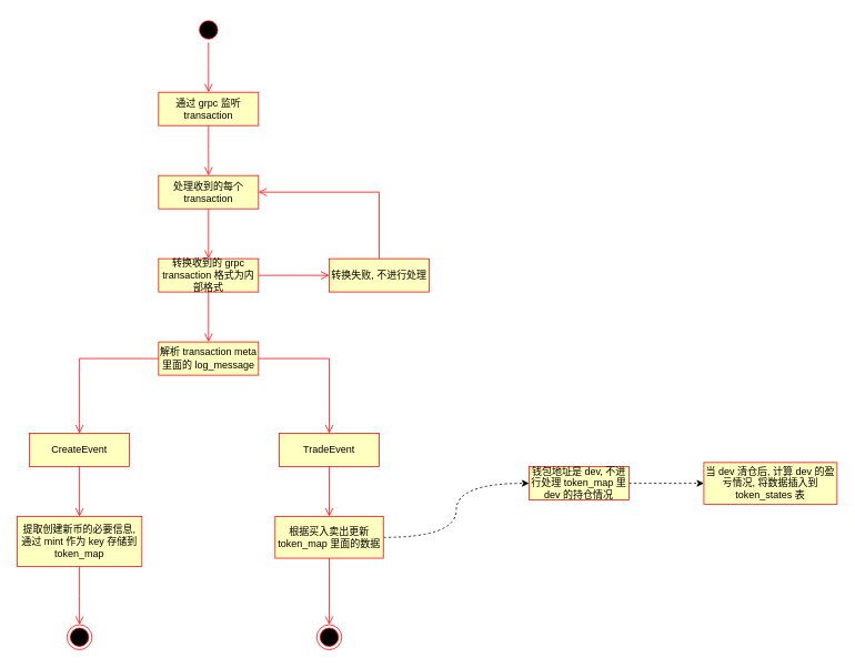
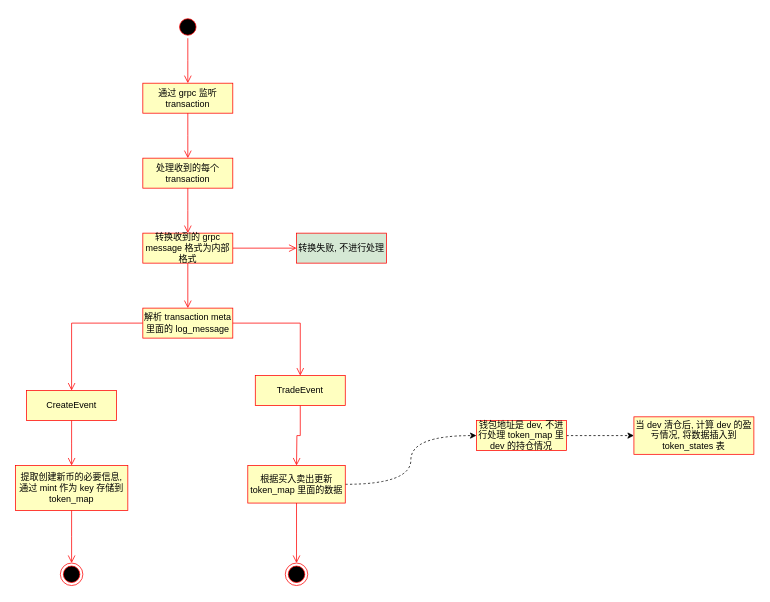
  <mxCell id="0" />
  <mxCell id="1" parent="0" />
  <mxCell id="2" value="" style="ellipse;html=1;shape=startState;fillColor=#000000;strokeColor=#ff0000;" vertex="1" parent="1"><mxGeometry x="235" y="20" width="30" height="30" as="geometry" /></mxCell>
  <mxCell id="3" value="" style="edgeStyle=orthogonalEdgeStyle;html=1;verticalAlign=bottom;endArrow=open;endSize=8;strokeColor=#ff0000;rounded=0;" edge="1" source="2" parent="1"><mxGeometry relative="1" as="geometry"><mxPoint x="250" y="110" as="targetPoint" /></mxGeometry></mxCell>
  <mxCell id="4" value="通过 grpc 监听 transaction" style="rounded=0;whiteSpace=wrap;html=1;arcSize=40;fontColor=#000000;fillColor=#ffffc0;strokeColor=#ff0000;" vertex="1" parent="1"><mxGeometry x="190" y="110" width="120" height="40" as="geometry" /></mxCell>
  <mxCell id="5" value="" style="edgeStyle=orthogonalEdgeStyle;html=1;verticalAlign=bottom;endArrow=open;endSize=8;strokeColor=#ff0000;rounded=0;" edge="1" source="4" parent="1"><mxGeometry relative="1" as="geometry"><mxPoint x="250" y="210" as="targetPoint" /></mxGeometry></mxCell>
  <mxCell id="6" value="处理收到的每个 transaction" style="rounded=0;whiteSpace=wrap;html=1;arcSize=40;fontColor=#000000;fillColor=#ffffc0;strokeColor=#ff0000;" vertex="1" parent="1"><mxGeometry x="190" y="210" width="120" height="40" as="geometry" /></mxCell>
  <mxCell id="7" value="" style="edgeStyle=orthogonalEdgeStyle;html=1;verticalAlign=bottom;endArrow=open;endSize=8;strokeColor=#ff0000;rounded=0;" edge="1" source="6" parent="1"><mxGeometry relative="1" as="geometry"><mxPoint x="250" y="310" as="targetPoint" /></mxGeometry></mxCell>
  <mxCell id="8" value="" style="edgeStyle=orthogonalEdgeStyle;rounded=0;orthogonalLoop=1;jettySize=auto;html=1;strokeColor=#ff0000;align=center;verticalAlign=bottom;fontFamily=Helvetica;fontSize=11;fontColor=default;labelBackgroundColor=default;endArrow=open;endSize=8;" edge="1" parent="1" source="10" target="11"><mxGeometry relative="1" as="geometry" /></mxCell>
  <mxCell id="9" value="" style="edgeStyle=orthogonalEdgeStyle;rounded=0;orthogonalLoop=1;jettySize=auto;html=1;strokeColor=#ff0000;align=center;verticalAlign=bottom;fontFamily=Helvetica;fontSize=11;fontColor=default;labelBackgroundColor=default;endArrow=open;endSize=8;" edge="1" parent="1" source="10" target="14"><mxGeometry relative="1" as="geometry" /></mxCell>
- <mxCell id="10" value="转换收到的 grpc transaction 格式为内部格式" style="rounded=0;whiteSpace=wrap;html=1;arcSize=40;fontColor=#000000;fillColor=#ffffc0;strokeColor=#ff0000;" vertex="1" parent="1"><mxGeometry x="190" y="310" width="120" height="40" as="geometry" /></mxCell>
- <mxCell id="11" value="转换失败, 不进行处理" style="rounded=0;whiteSpace=wrap;html=1;arcSize=40;fontColor=#000000;fillColor=#ffffc0;strokeColor=#ff0000;" vertex="1" parent="1"><mxGeometry x="395" y="310" width="120" height="40" as="geometry" /></mxCell>
- <mxCell id="12" value="" style="edgeStyle=orthogonalEdgeStyle;html=1;verticalAlign=bottom;endArrow=open;endSize=8;strokeColor=#ff0000;rounded=0;entryX=1;entryY=0.5;entryDx=0;entryDy=0;" edge="1" source="11" parent="1" target="6"><mxGeometry relative="1" as="geometry"><mxPoint x="455" y="410" as="targetPoint" /><Array as="points"><mxPoint x="455" y="230" /></Array></mxGeometry></mxCell>
+ <mxCell id="10" value="转换收到的 grpc message 格式为内部格式" style="rounded=0;whiteSpace=wrap;html=1;arcSize=40;fontColor=#000000;fillColor=#ffffc0;strokeColor=#ff0000;" vertex="1" parent="1"><mxGeometry x="190" y="310" width="120" height="40" as="geometry" /></mxCell>
+ <mxCell id="11" value="转换失败, 不进行处理" style="rounded=0;whiteSpace=wrap;html=1;arcSize=40;fontColor=#000000;fillColor=#d5e8d4;strokeColor=#ff0000;" vertex="1" parent="1"><mxGeometry x="395" y="310" width="120" height="40" as="geometry" /></mxCell>
  <mxCell id="13" style="edgeStyle=orthogonalEdgeStyle;rounded=0;orthogonalLoop=1;jettySize=auto;html=1;entryX=0.5;entryY=0;entryDx=0;entryDy=0;strokeColor=#ff0000;align=center;verticalAlign=bottom;fontFamily=Helvetica;fontSize=11;fontColor=default;labelBackgroundColor=default;endArrow=open;endSize=8;" edge="1" parent="1" source="14" target="18"><mxGeometry relative="1" as="geometry" /></mxCell>
  <mxCell id="14" value="解析 transaction meta 里面的 log_message" style="rounded=0;whiteSpace=wrap;html=1;arcSize=40;fontColor=#000000;fillColor=#ffffc0;strokeColor=#ff0000;" vertex="1" parent="1"><mxGeometry x="190" y="410" width="120" height="40" as="geometry" /></mxCell>
  <mxCell id="15" value="" style="edgeStyle=orthogonalEdgeStyle;html=1;verticalAlign=bottom;endArrow=open;endSize=8;strokeColor=#ff0000;rounded=0;entryX=0.5;entryY=0;entryDx=0;entryDy=0;" edge="1" source="14" parent="1" target="16"><mxGeometry relative="1" as="geometry"><mxPoint x="250" y="510" as="targetPoint" /></mxGeometry></mxCell>
- <mxCell id="16" value="TradeEvent" style="rounded=0;whiteSpace=wrap;html=1;arcSize=40;fontColor=#000000;fillColor=#ffffc0;strokeColor=#ff0000;" vertex="1" parent="1"><mxGeometry x="335" y="520" width="120" height="40" as="geometry" /></mxCell>
+ <mxCell id="16" value="TradeEvent" style="rounded=0;whiteSpace=wrap;html=1;arcSize=40;fontColor=#000000;fillColor=#ffffc0;strokeColor=#ff0000;" vertex="1" parent="1"><mxGeometry x="340" y="500" width="120" height="40" as="geometry" /></mxCell>
  <mxCell id="17" value="" style="edgeStyle=orthogonalEdgeStyle;html=1;verticalAlign=bottom;endArrow=open;endSize=8;strokeColor=#ff0000;rounded=0;" edge="1" source="16" parent="1"><mxGeometry relative="1" as="geometry"><mxPoint x="395" y="620" as="targetPoint" /></mxGeometry></mxCell>
  <mxCell id="18" value="CreateEvent" style="rounded=0;whiteSpace=wrap;html=1;arcSize=40;fontColor=#000000;fillColor=#ffffc0;strokeColor=#ff0000;" vertex="1" parent="1"><mxGeometry x="35" y="520" width="120" height="40" as="geometry" /></mxCell>
  <mxCell id="19" value="" style="edgeStyle=orthogonalEdgeStyle;html=1;verticalAlign=bottom;endArrow=open;endSize=8;strokeColor=#ff0000;rounded=0;" edge="1" source="18" parent="1"><mxGeometry relative="1" as="geometry"><mxPoint x="95" y="620" as="targetPoint" /></mxGeometry></mxCell>
  <mxCell id="20" value="提取创建新币的必要信息, 通过 mint 作为 key 存储到 token_map" style="rounded=0;whiteSpace=wrap;html=1;arcSize=40;fontColor=#000000;fillColor=#ffffc0;strokeColor=#ff0000;" vertex="1" parent="1"><mxGeometry x="20" y="620" width="150" height="60" as="geometry" /></mxCell>
  <mxCell id="21" value="" style="edgeStyle=orthogonalEdgeStyle;html=1;verticalAlign=bottom;endArrow=open;endSize=8;strokeColor=#ff0000;rounded=0;" edge="1" source="20" parent="1"><mxGeometry relative="1" as="geometry"><mxPoint x="95" y="750" as="targetPoint" /></mxGeometry></mxCell>
  <mxCell id="22" style="edgeStyle=orthogonalEdgeStyle;rounded=0;orthogonalLoop=1;jettySize=auto;html=1;entryX=0;entryY=0.5;entryDx=0;entryDy=0;dashed=1;curved=1;" edge="1" parent="1" source="23" target="26"><mxGeometry relative="1" as="geometry" /></mxCell>
  <mxCell id="23" value="根据买入卖出更新 token_map 里面的数据" style="rounded=0;whiteSpace=wrap;html=1;arcSize=40;fontColor=#000000;fillColor=#ffffc0;strokeColor=#ff0000;" vertex="1" parent="1"><mxGeometry x="330" y="620" width="130" height="50" as="geometry" /></mxCell>
  <mxCell id="24" value="" style="edgeStyle=orthogonalEdgeStyle;html=1;verticalAlign=bottom;endArrow=open;endSize=8;strokeColor=#ff0000;rounded=0;" edge="1" source="23" parent="1"><mxGeometry relative="1" as="geometry"><mxPoint x="395" y="750" as="targetPoint" /></mxGeometry></mxCell>
  <mxCell id="25" value="" style="edgeStyle=orthogonalEdgeStyle;rounded=0;orthogonalLoop=1;jettySize=auto;html=1;dashed=1;" edge="1" parent="1" source="26" target="27"><mxGeometry relative="1" as="geometry" /></mxCell>
  <mxCell id="26" value="钱包地址是 dev, 不进行处理 token_map 里 dev 的持仓情况" style="rounded=0;whiteSpace=wrap;html=1;arcSize=40;fontColor=#000000;fillColor=#ffffc0;strokeColor=#ff0000;" vertex="1" parent="1"><mxGeometry x="635" y="560" width="120" height="40" as="geometry" /></mxCell>
  <mxCell id="27" value="当 dev 清仓后, 计算 dev 的盈亏情况, 将数据插入到 token_states 表" style="rounded=0;whiteSpace=wrap;html=1;arcSize=40;fontColor=#000000;fillColor=#ffffc0;strokeColor=#ff0000;" vertex="1" parent="1"><mxGeometry x="845" y="555" width="160" height="50" as="geometry" /></mxCell>
  <mxCell id="28" value="" style="ellipse;html=1;shape=endState;fillColor=#000000;strokeColor=#ff0000;" vertex="1" parent="1"><mxGeometry x="80" y="750" width="30" height="30" as="geometry" /></mxCell>
  <mxCell id="29" value="" style="ellipse;html=1;shape=endState;fillColor=#000000;strokeColor=#ff0000;" vertex="1" parent="1"><mxGeometry x="380" y="750" width="30" height="30" as="geometry" /></mxCell>
